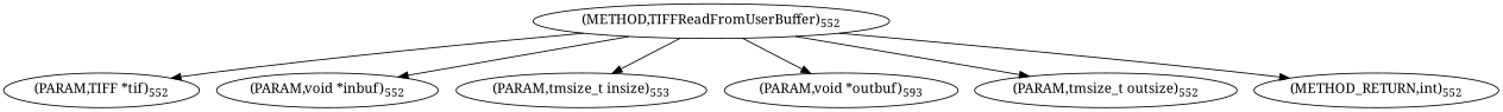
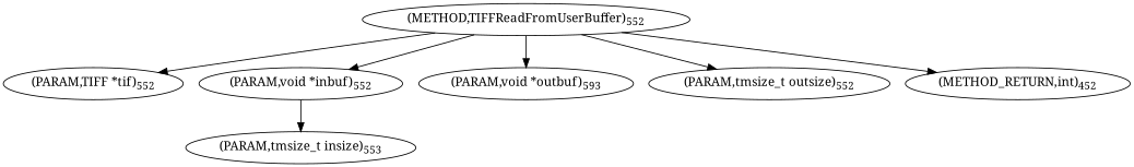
  digraph {
    fontname="Noto Serif"
    node [fontname="Noto Serif"]
    edge [fontname="Noto Serif"]
    n1 [label=<(METHOD,TIFFReadFromUserBuffer)<SUB>552</SUB>>]
    n2 [label=<(PARAM,TIFF *tif)<SUB>552</SUB>>]
    n3 [label=<(PARAM,void *inbuf)<SUB>552</SUB>>]
    n4 [label=<(PARAM,tmsize_t insize)<SUB>553</SUB>>]
    n5 [label=<(PARAM,void *outbuf)<SUB>593</SUB>>]
    n6 [label=<(PARAM,tmsize_t outsize)<SUB>552</SUB>>]
-   n7 [label=<(METHOD_RETURN,int)<SUB>552</SUB>>]
+   n7 [label=<(METHOD_RETURN,int)<SUB>452</SUB>>]
    n1 -> n2
    n1 -> n3
-   n1 -> n4
+   n3 -> n4
    n1 -> n5
    n1 -> n6
    n1 -> n7
  }
